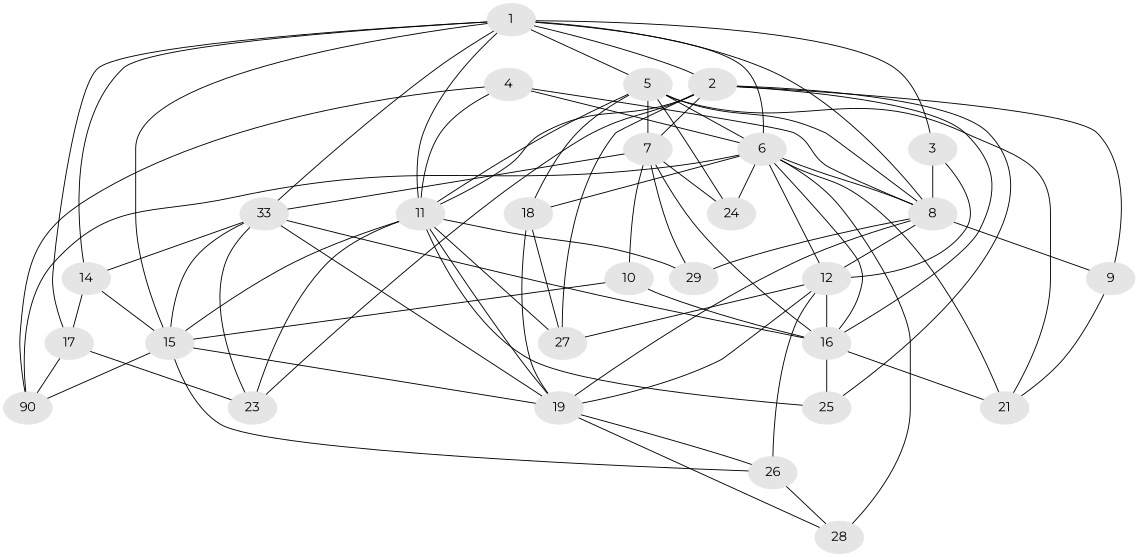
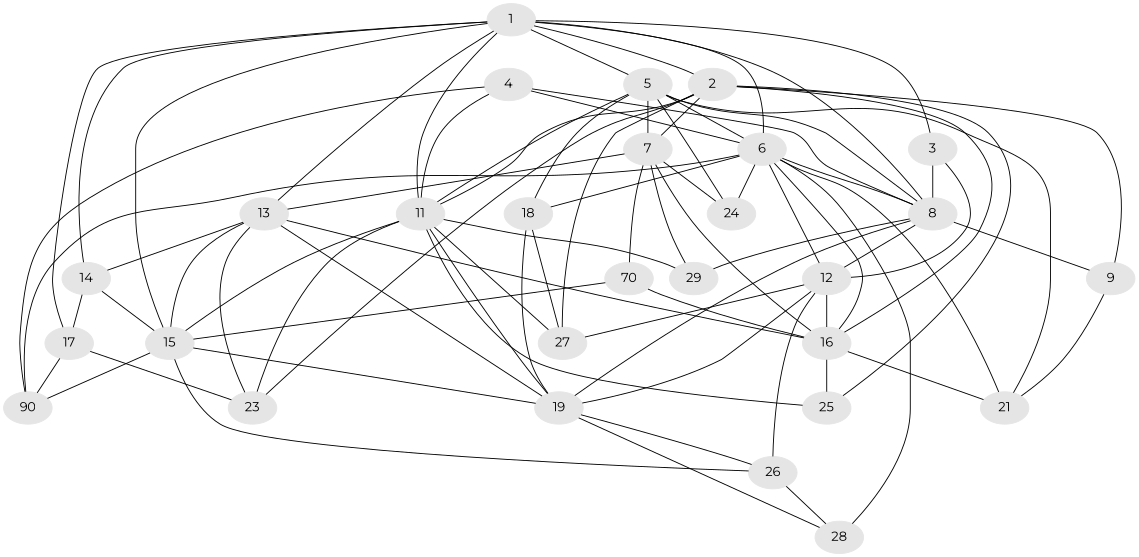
  graph {
    fontname=Montserrat
    node [color=gray90 fontname=Montserrat style=filled]
    edge [fontname=Montserrat weight=1.0]
    1
    2
    3
    5
    6
    8
    11
-   13 [label=33]
+   13
    14
    15
    17
    7
    9
    16
    23
    25
    27
    12
    18
    21
    24
    n22 [label=90]
    28
    n24 [label=29]
    19
    26
-   10
+   10 [label=70]
    4
    1 -- 2
    1 -- 3
    1 -- 5 [weight=2.0]
    1 -- 6
    1 -- 8
    1 -- 11
    1 -- 13 [weight=2.0]
    1 -- 14
    1 -- 15
    1 -- 17
    2 -- 11 [weight=2.0]
    2 -- 7
    2 -- 9 [weight=2.0]
    2 -- 16
    2 -- 23
    2 -- 25
    2 -- 27
    3 -- 8 [weight=2.0]
    3 -- 12
    5 -- 6
    5 -- 8
    5 -- 11
    5 -- 7 [weight=3.0]
    5 -- 18
    5 -- 21
    5 -- 24 [weight=2.0]
    6 -- 8
    6 -- 16
    6 -- 12
    6 -- 18
    6 -- 21
    6 -- 24
    6 -- n22
    6 -- 28 [weight=2.0]
    8 -- 9
    8 -- 12
    8 -- n24
    8 -- 19
    11 -- 15 [weight=2.0]
    11 -- 23
    11 -- 25
    11 -- 27
    11 -- n24
    11 -- 19
    13 -- 14
    13 -- 15
    13 -- 16
    13 -- 23
    13 -- 19
    14 -- 15
    14 -- 17
    15 -- n22
    15 -- 19
    15 -- 26
    17 -- 23
    17 -- n22
    7 -- 13
    7 -- 16
    7 -- 24
    7 -- n24 [weight=2.0]
    7 -- 10
    9 -- 21
    16 -- 25 [weight=2.0]
    16 -- 21
    12 -- 16 [weight=2.0]
    12 -- 27
    12 -- 19
    12 -- 26
    18 -- 27
    18 -- 19
    19 -- 28
    19 -- 26
    26 -- 28
    10 -- 15 [weight=2.0]
    10 -- 16
    4 -- 6
    4 -- 8
    4 -- 11
    4 -- n22
  }
